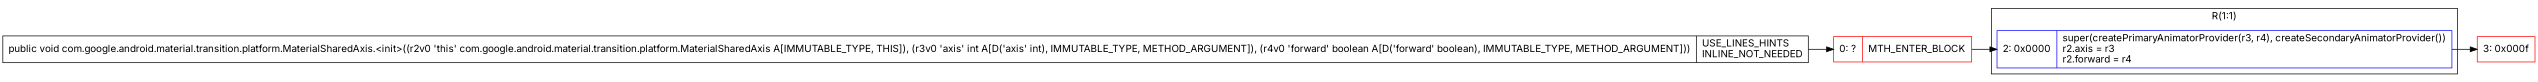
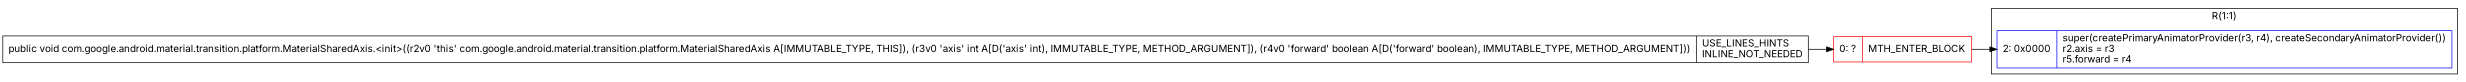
  digraph {
    fontname=Inter
    rankdir=LR
    node [color=red fontname=Inter shape=record]
    edge [fontname=Inter]
-   n1 [color=blue label="{2\:\ 0x0000|super(createPrimaryAnimatorProvider(r3, r4), createSecondaryAnimatorProvider())\lr2.axis = r3\lr2.forward = r4\l}"]
-   n2 [label="{3\:\ 0x000f}"]
+   n1 [color=blue label="{2\:\ 0x0000|super(createPrimaryAnimatorProvider(r3, r4), createSecondaryAnimatorProvider())\lr2.axis = r3\lr5.forward = r4\l}"]
    n3 [label="{0\:\ ?|MTH_ENTER_BLOCK\l}"]
    n4 [label="{public void com.google.android.material.transition.platform.MaterialSharedAxis.\<init\>((r2v0 'this' com.google.android.material.transition.platform.MaterialSharedAxis A[IMMUTABLE_TYPE, THIS]), (r3v0 'axis' int A[D('axis' int), IMMUTABLE_TYPE, METHOD_ARGUMENT]), (r4v0 'forward' boolean A[D('forward' boolean), IMMUTABLE_TYPE, METHOD_ARGUMENT]))  | USE_LINES_HINTS\lINLINE_NOT_NEEDED\l}" color=""]
    subgraph cluster_1 {
      label="R(1:1)"
      n1
    }
-   n1 -> n2
    n3 -> n1
    n4 -> n3
  }
